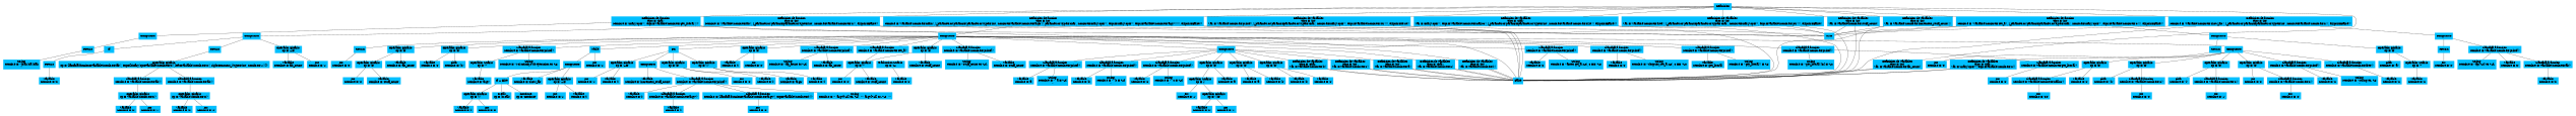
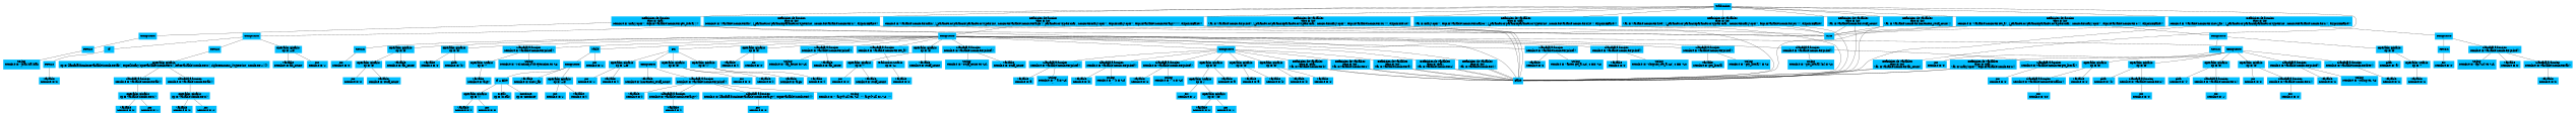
  digraph {
    node [color=deepskyblue shape=box style=filled]
    edge [arrowhead=none]
-   n1 [label="Definición"]
+   n1 [label=Traduccion]
    n2 [label="Definición de variables \nTipo = 'int' \nVar = (variable(nombre='printf'), l_parametros(params=parametros(type='char', nombre=unary(op='*', expr=variable(nombre='str'))), ellipsis=True))"]
    n3 [label="Definición de variables \nTipo = 'char' \nVar = unary(op='*', expr=(variable(nombre='malloc'), l_parametros(params=parametros(type='int', nombre=variable(nombre='size')), ellipsis=False)))"]
    n4 [label="Definición de variables \nTipo = 'int' \nVar = (variable(nombre='free'), l_parametros(params=parametros(type='char', nombre=unary(op='*', expr=variable(nombre='ptr'))), ellipsis=False))"]
    n5 [label="Definición de variables \nTipo = 'int' \nVar = variable(nombre='stuff_count')"]
    n6 [label="Definición de variables \nTipo = 'int' \nVar = (variable(nombre='increment_stuff_count'),)"]
    n7 [label="Definición de variables \nTipo = 'int' \nVar = variable(nombre='fib_count')"]
    n8 [label="Definición de funcion \nTipo = 'int' \nNombre = '(variable(nombre='fib'), l_parametros(params=parametros(type='int', nombre=variable(nombre='n')), ellipsis=False))'"]
    n9 [label="Definición de funcion \nTipo = 'int' \nNombre = '(variable(nombre='show_fib'), l_parametros(params=parametros(type='int', nombre=variable(nombre='n')), ellipsis=False))'"]
    n10 [label="Definición de funcion \nTipo = 'int' \nNombre = '(variable(nombre='set_a'), l_parametros(params=parametros(type='char', nombre=unary(op='*', expr=variable(nombre='c'))), ellipsis=False))'"]
    n11 [label="Definición de funcion \nTipo = 'char' \nNombre = 'unary(op='*', expr=(variable(nombre='get_literal'),))'"]
    n12 [label="Definición de funcion \nTipo = 'int' \nNombre = '(variable(nombre='main'), l_parametros(params=(parametros(type='int', nombre=variable(nombre='argc')), parametros(type='char', nombre=unary(op='*', expr=unary(op='*', expr=variable(nombre='argv'))))), ellipsis=False))'"]
    False
    True
    n15 [label=Compuesto]
    n16 [label=Compuesto]
    n17 [label=Compuesto]
    n18 [label=Compuesto]
    n19 [label=Compuesto]
    n20 [label="Operador Binario \nop = '+='"]
    n21 [label=If]
    n22 [label=Return]
    n23 [label="Variable \nNombre = 'fib_count'"]
    n24 [label="Int \nNombre = '1'"]
    n25 [label=Return]
    n26 [label="Operador Binario \nop = 'llamada(funcion=variable(nombre='fib'), exp=[binary(op=variable(nombre='n'), left=variable(nombre='n'), right=numero_i(type='int', nombre='1'))])'"]
    n27 [label="Operador Binario \nop = '<='"]
    n28 [label="Variable \nNombre = 'n'"]
    n29 [label="Int \nNombre = '1'"]
    n30 [label="Variable \nNombre = 'n'"]
    n31 [label="Llamada a función \nNombre = 'variable(nombre='fib')'"]
    n32 [label="Llamada a función \nNombre = 'variable(nombre='fib')'"]
    n33 [label="Operador Binario \nop = 'variable(nombre='n')'"]
    n34 [label="Operador Binario \nop = 'variable(nombre='n')'"]
    n35 [label="Variable \nNombre = 'n'"]
    n36 [label="Int \nNombre = '1'"]
    n37 [label="Variable \nNombre = 'n'"]
    n38 [label="Int \nNombre = '2'"]
    n39 [label="Llamada a función \nNombre = 'variable(nombre='printf')'"]
    n40 [label=Return]
    n41 [label="String \nNombre = '\"fin(%d) es %d.\n\"'"]
    n42 [label="Variable \nNombre = 'n'"]
    n43 [label="Llamada a función \nNombre = 'variable(nombre='fib')'"]
    n44 [label="Int \nNombre = '0'"]
    n45 [label="Variable \nNombre = 'n'"]
    n46 [label="Operador Binario \nop = '='"]
    n47 [label=Return]
    n48 [label="Operador Unario \nop = '*'"]
    n49 [label="Char \nNombre = ''a''"]
    n50 [label="Int \nNombre = '0'"]
    n51 [label="Variable \nNombre = 'c'"]
    n52 [label=Return]
    n53 [label="String \nNombre = '\"blah bla blah\n\"'"]
    n54 [label="Definición de variables \nTipo = 'char' \nVar = variable(nombre='c')"]
    n55 [label="Definición de variables \nTipo = 'int' \nVar = variable(nombre='i')"]
    n56 [label="Operador Binario \nop = '='"]
    n57 [label="Operador Binario \nop = '='"]
    n58 [label="Llamada a función \nNombre = 'variable(nombre='printf')'"]
    n59 [label=For]
    n60 [label="Operador Binario \nop = '='"]
    n61 [label=While]
    n62 [label="Operador Binario \nop = '='"]
    n63 [label="Llamada a función \nNombre = 'variable(nombre='printf')'"]
    n64 [label="Llamada a función \nNombre = 'variable(nombre='printf')'"]
    n65 [label="Llamada a función \nNombre = 'variable(nombre='printf')'"]
    n66 [label="Llamada a función \nNombre = 'variable(nombre='set_a')'"]
    n67 [label=Compuesto]
    n68 [label="Llamada a función \nNombre = 'variable(nombre='printf')'"]
    n69 [label="Llamada a función \nNombre = 'variable(nombre='printf')'"]
    n70 [label="Llamada a función \nNombre = 'variable(nombre='printf')'"]
    n71 [label=Compuesto]
    n72 [label=Return]
    n73 [label="Variable \nNombre = 'c'"]
    n74 [label="Char \nNombre = ''h''"]
    n75 [label="Variable \nNombre = 'fib_count'"]
    n76 [label="Operador Binario \nop = '='"]
    n77 [label="String \nNombre = '\"Mi noimbre de ejecucion es %s.\n\"'"]
    n78 [label="Operador Unario \nop = '*'"]
    n79 [label="Operador Binario \nop = '='"]
    n80 [label="Operador Binario \nop = '<'"]
    n81 [label="Operador Binario \nop = '+='"]
    n82 [label=Compuesto]
    n83 [label="Variable \nNombre = 'i'"]
    n84 [label="Int \nNombre = '0'"]
    n85 [label="Int \nNombre = '1'"]
    n86 [label=Compuesto]
    n87 [label="Variable \nNombre = 'stuff_count'"]
    n88 [label="Operador Binario \nop = '*'"]
    n89 [label="String \nNombre = '\"fib_count es %d.\n\"'"]
    n90 [label="Variable \nNombre = 'fib_count'"]
    n91 [label="String \nNombre = '\"stuff_count es %d.\n\"'"]
    n92 [label="Variable \nNombre = 'stuff_count'"]
    n93 [label="String \nNombre = '\"antes set_a(&c), c == '%c'\n\"'"]
    n94 [label="Variable \nNombre = 'c'"]
    n95 [label="Traduccion Unario \nop = '&'"]
    n96 [label="Definición de variables \nTipo = 'int' \nVar = variable(nombre='a')"]
    n97 [label="Definición de variables \nTipo = 'char' \nVar = variable(nombre='b')"]
    n98 [label="Definición de variables \nTipo = 'int' \nVar = variable(nombre='c')"]
    n99 [label="Operador Binario \nop = '='"]
    n100 [label="Operador Binario \nop = '='"]
    n101 [label="Operador Binario \nop = '='"]
    n102 [label="Llamada a función \nNombre = 'variable(nombre='printf')'"]
    n103 [label="Llamada a función \nNombre = 'variable(nombre='printf')'"]
    n104 [label="Llamada a función \nNombre = 'variable(nombre='printf')'"]
    n105 [label="String \nNombre = '\"despues set_a(&c), c == '%c'\n\"'"]
    n106 [label="Variable \nNombre = 'c'"]
    n107 [label="String \nNombre = '\"get_literal() = %s\n\"'"]
    n108 [label="Variable \nNombre = 'get_literal'"]
    n109 [label="String \nNombre = '\"get_literal()[3] = %c\n\"'"]
    n110 [label="Llamada a función \nNombre = 'variable(nombre='get_literal')'"]
    n111 [label="Definición de variables \nTipo = 'char' \nVar = unary(op='*', expr=variable(nombre='c'))"]
    n112 [label="Operador Binario \nop = '='"]
    n113 [label="Operador Binario \nop = '='"]
    n114 [label="Operador Binario \nop = '='"]
    n115 [label="Operador Binario \nop = '='"]
    n116 [label="Llamada a función \nNombre = 'variable(nombre='printf')'"]
    n117 [label="Llamada a función \nNombre = 'variable(nombre='free')'"]
    n118 [label="Int \nNombre = '0'"]
    n119 [label="Variable \nNombre = 'stuff_count'"]
    n120 [label="Int \nNombre = '0'"]
    n121 [label="Variable \nNombre = 'argv'"]
    n122 [label="Variable \nNombre = 'i'"]
    n123 [label="Int \nNombre = '0'"]
    n124 [label="Variable \nNombre = 'i'"]
    n125 [label="Variable \nNombre = 'argc'"]
    n126 [label="Variable \nNombre = 'i'"]
    n127 [label="Int \nNombre = '1'"]
    n128 [label="Llamada a función \nNombre = 'variable(nombre='printf')'"]
    n129 [label="Variable \nNombre = 'increment_stuff_count'"]
    n130 [label="String \nNombre = '\"  argv[%d] es: %s   \"\"  argv[%d] es: %s   \"'"]
    n131 [label="Variable \nNombre = 'i'"]
    n132 [label="Llamada a función \nNombre = 'variable(nombre='argv')'"]
    n133 [label="Llamada a función \nNombre = 'llamada(funcion=variable(nombre='argv'), exp=variable(nombre='i'))'"]
    n134 [label="Variable \nNombre = 'i'"]
    n135 [label="Int \nNombre = '0'"]
    n136 [label="Variable \nNombre = 'show_fib'"]
    n137 [label="Operador Binario \nop = '+='"]
    n138 [label="If + Else"]
    n139 [label="Variable \nNombre = 'i'"]
    n140 [label="Int \nNombre = '1'"]
    n141 [label="Operador Binario \nop = '>'"]
    n142 [label="Break \nop = 'break'"]
    n143 [label="Continue \nop = 'continue'"]
    n144 [label="Variable \nNombre = 'i'"]
    n145 [label="Int \nNombre = '5'"]
    n146 [label="Variable \nNombre = 'stuff_count'"]
    n147 [label="Int \nNombre = '2'"]
    n148 [label="Variable \nNombre = 'c'"]
    n149 [label="Variable \nNombre = 'a'"]
    n150 [label="Operador Unario \nop = '-'"]
    n151 [label="Variable \nNombre = 'b'"]
    n152 [label="Variable \nNombre = 'a'"]
    n153 [label="Variable \nNombre = 'c'"]
    n154 [label="Variable \nNombre = 'b'"]
    n155 [label="String \nNombre = '\"  a = %d\n\"'"]
    n156 [label="Variable \nNombre = 'a'"]
    n157 [label="String \nNombre = '\"  b = %d\n\"'"]
    n158 [label="Variable \nNombre = 'b'"]
    n159 [label="String \nNombre = '\"  c = %d\n\"'"]
    n160 [label="Variable \nNombre = 'c'"]
    n161 [label="Int \nNombre = '1'"]
    n162 [label="Int \nNombre = '3'"]
    n163 [label="Variable \nNombre = 'c'"]
    n164 [label="Llamada a función \nNombre = 'variable(nombre='malloc')'"]
    n165 [label="Llamada a función \nNombre = 'variable(nombre='c')'"]
    n166 [label="Char \nNombre = ''h''"]
    n167 [label="Llamada a función \nNombre = 'variable(nombre='c')'"]
    n168 [label="Char \nNombre = ''i''"]
    n169 [label="Llamada a función \nNombre = 'variable(nombre='c')'"]
    n170 [label="Int \nNombre = '0'"]
    n171 [label="String \nNombre = '\"string es: %s\n\"'"]
    n172 [label="Variable \nNombre = 'c'"]
    n173 [label="Variable \nNombre = 'c'"]
    n174 [label="Int \nNombre = '30'"]
    n175 [label="Int \nNombre = '0'"]
    n176 [label="Int \nNombre = '1'"]
    n177 [label="Int \nNombre = '2'"]
    n1 -> n2
    n1 -> n3
    n1 -> n4
    n1 -> n5
    n1 -> n6
    n1 -> n7
    n1 -> n8
    n1 -> n9
    n1 -> n10
    n1 -> n11
    n1 -> n12
    n2 -> False
    n2 -> True
    n3 -> False
    n3 -> True
    n4 -> False
    n4 -> True
    n5 -> False
    n5 -> True
    n6 -> False
    n6 -> True
    n7 -> False
    n7 -> False
    n8 -> False
    n8 -> True
    n8 -> n15
    n9 -> False
    n9 -> True
    n9 -> n16
    n10 -> False
    n10 -> True
    n10 -> n17
    n11 -> False
    n11 -> True
    n11 -> n18
    n12 -> False
    n12 -> False
    n12 -> n19
    n15 -> n20
    n15 -> n21
    n15 -> n22
    n16 -> n39
    n16 -> n40
    n17 -> n46
    n17 -> n47
    n18 -> n52
    n19 -> n54
    n19 -> n55
    n19 -> n56
    n19 -> n57
    n19 -> n58
    n19 -> n59
    n19 -> n60
    n19 -> n61
    n19 -> n62
    n19 -> n63
    n19 -> n64
    n19 -> n65
    n19 -> n66
    n19 -> n67
    n19 -> n68
    n19 -> n69
    n19 -> n70
    n19 -> n71
    n19 -> n72
    n20 -> n23
    n20 -> n24
    n21 -> n25
    n22 -> n26
    n25 -> n30
    n26 -> n31
    n26 -> n32
    n27 -> n28
    n27 -> n29
    n31 -> n33
    n32 -> n34
    n33 -> n35
    n33 -> n36
    n34 -> n37
    n34 -> n38
    n39 -> n41
    n39 -> n42
    n39 -> n43
    n40 -> n44
    n43 -> n45
    n46 -> n48
    n46 -> n49
    n47 -> n50
    n48 -> n51
    n52 -> n53
    n54 -> False
    n54 -> False
    n55 -> False
    n55 -> False
    n56 -> n73
    n56 -> n74
    n57 -> n75
    n57 -> n76
    n58 -> n77
    n58 -> n78
    n59 -> n79
    n59 -> n80
    n59 -> n81
    n59 -> n82
    n60 -> n83
    n60 -> n84
    n61 -> n85
    n61 -> n86
    n62 -> n87
    n62 -> n88
    n63 -> n89
    n63 -> n90
    n64 -> n91
    n64 -> n92
    n65 -> n93
    n65 -> n94
-   n66 -> n88
+   n66 -> n95
    n67 -> n96
    n67 -> n97
    n67 -> n98
    n67 -> n99
    n67 -> n100
    n67 -> n101
    n67 -> n102
    n67 -> n103
    n67 -> n104
    n68 -> n105
    n68 -> n106
    n69 -> n107
    n69 -> n108
    n70 -> n109
    n70 -> n110
    n71 -> n111
    n71 -> n112
    n71 -> n113
    n71 -> n114
    n71 -> n115
    n71 -> n116
    n71 -> n117
    n72 -> n118
    n76 -> n119
    n76 -> n120
    n78 -> n121
    n79 -> n122
    n79 -> n123
    n80 -> n124
    n80 -> n125
    n81 -> n126
    n81 -> n127
    n82 -> n128
    n82 -> n129
    n86 -> n136
    n86 -> n137
    n86 -> n138
    n88 -> n146
    n88 -> n147
    n95 -> n148
    n96 -> False
    n96 -> False
    n97 -> False
    n97 -> False
    n98 -> False
    n98 -> False
    n99 -> n149
    n99 -> n150
    n100 -> n151
    n100 -> n152
    n101 -> n153
    n101 -> n154
    n102 -> n155
    n102 -> n156
    n103 -> n157
    n103 -> n158
    n104 -> n159
    n104 -> n160
    n110 -> n162
    n111 -> False
    n111 -> False
    n112 -> n163
    n112 -> n164
    n113 -> n165
    n113 -> n166
    n114 -> n167
    n114 -> n168
    n115 -> n169
    n115 -> n170
    n116 -> n171
    n116 -> n172
    n117 -> n173
    n128 -> n130
    n128 -> n131
    n128 -> n132
    n128 -> n133
    n132 -> n134
    n133 -> n135
    n137 -> n139
    n137 -> n140
    n138 -> n141
    n138 -> n142
    n138 -> n143
    n141 -> n144
    n141 -> n145
    n150 -> n27
    n150 -> n161
    n164 -> n174
    n165 -> n175
    n167 -> n176
    n169 -> n177
  }
